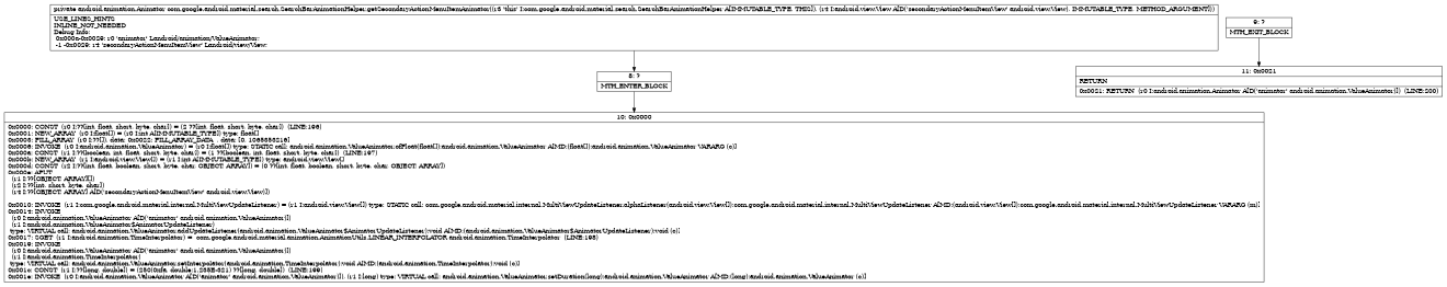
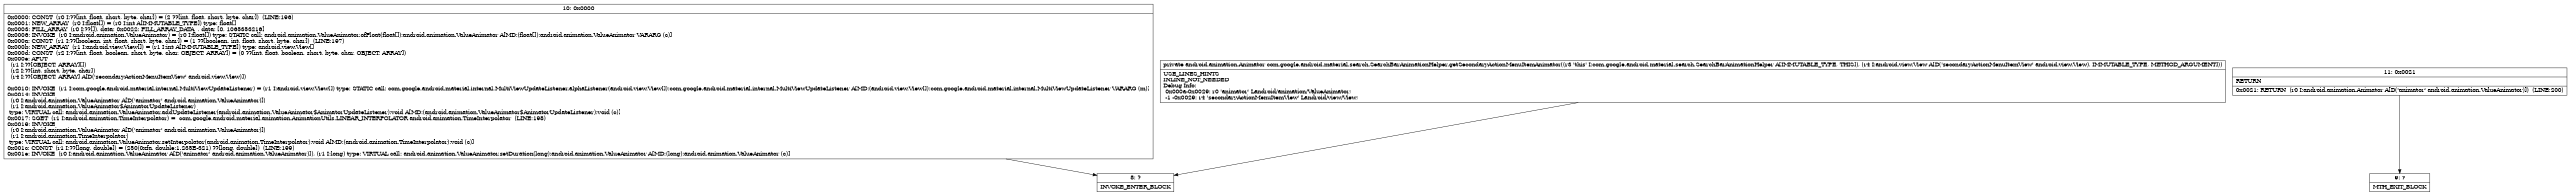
  digraph {
    node [shape=record]
-   n1 [label="{8\:\ ?|MTH_ENTER_BLOCK\l}"]
+   n1 [label="{8\:\ ?|INVOKE_ENTER_BLOCK\l}"]
    n2 [label="{10\:\ 0x0000|0x0000: CONST  (r0 I:??[int, float, short, byte, char]) = (2 ??[int, float, short, byte, char])  (LINE:196)\l0x0001: NEW_ARRAY  (r0 I:float[]) = (r0 I:int A[IMMUTABLE_TYPE]) type: float[] \l0x0003: FILL_ARRAY  (r0 I:??[]), data: 0x0022: FILL_ARRAY_DATA  , data: [0, 1065353216] \l0x0006: INVOKE  (r0 I:android.animation.ValueAnimator) = (r0 I:float[]) type: STATIC call: android.animation.ValueAnimator.ofFloat(float[]):android.animation.ValueAnimator A[MD:(float[]):android.animation.ValueAnimator VARARG (c)]\l0x000a: CONST  (r1 I:??[boolean, int, float, short, byte, char]) = (1 ??[boolean, int, float, short, byte, char])  (LINE:197)\l0x000b: NEW_ARRAY  (r1 I:android.view.View[]) = (r1 I:int A[IMMUTABLE_TYPE]) type: android.view.View[] \l0x000d: CONST  (r2 I:??[int, float, boolean, short, byte, char, OBJECT, ARRAY]) = (0 ??[int, float, boolean, short, byte, char, OBJECT, ARRAY]) \l0x000e: APUT  \l  (r1 I:??[OBJECT, ARRAY][])\l  (r2 I:??[int, short, byte, char])\l  (r4 I:??[OBJECT, ARRAY] A[D('secondaryActionMenuItemView' android.view.View)])\l \l0x0010: INVOKE  (r1 I:com.google.android.material.internal.MultiViewUpdateListener) = (r1 I:android.view.View[]) type: STATIC call: com.google.android.material.internal.MultiViewUpdateListener.alphaListener(android.view.View[]):com.google.android.material.internal.MultiViewUpdateListener A[MD:(android.view.View[]):com.google.android.material.internal.MultiViewUpdateListener VARARG (m)]\l0x0014: INVOKE  \l  (r0 I:android.animation.ValueAnimator A[D('animator' android.animation.ValueAnimator)])\l  (r1 I:android.animation.ValueAnimator$AnimatorUpdateListener)\l type: VIRTUAL call: android.animation.ValueAnimator.addUpdateListener(android.animation.ValueAnimator$AnimatorUpdateListener):void A[MD:(android.animation.ValueAnimator$AnimatorUpdateListener):void (c)]\l0x0017: SGET  (r1 I:android.animation.TimeInterpolator) =  com.google.android.material.animation.AnimationUtils.LINEAR_INTERPOLATOR android.animation.TimeInterpolator  (LINE:198)\l0x0019: INVOKE  \l  (r0 I:android.animation.ValueAnimator A[D('animator' android.animation.ValueAnimator)])\l  (r1 I:android.animation.TimeInterpolator)\l type: VIRTUAL call: android.animation.ValueAnimator.setInterpolator(android.animation.TimeInterpolator):void A[MD:(android.animation.TimeInterpolator):void (c)]\l0x001c: CONST  (r1 I:??[long, double]) = (250(0xfa, double:1.235E\-321) ??[long, double])  (LINE:199)\l0x001e: INVOKE  (r0 I:android.animation.ValueAnimator A[D('animator' android.animation.ValueAnimator)]), (r1 I:long) type: VIRTUAL call: android.animation.ValueAnimator.setDuration(long):android.animation.ValueAnimator A[MD:(long):android.animation.ValueAnimator (c)]\l}"]
    n3 [label="{11\:\ 0x0021|RETURN\l|0x0021: RETURN  (r0 I:android.animation.Animator A[D('animator' android.animation.ValueAnimator)])  (LINE:200)\l}"]
    n4 [label="{9\:\ ?|MTH_EXIT_BLOCK\l}"]
    n5 [label="{private android.animation.Animator com.google.android.material.search.SearchBarAnimationHelper.getSecondaryActionMenuItemAnimator((r3 'this' I:com.google.android.material.search.SearchBarAnimationHelper A[IMMUTABLE_TYPE, THIS]), (r4 I:android.view.View A[D('secondaryActionMenuItemView' android.view.View), IMMUTABLE_TYPE, METHOD_ARGUMENT]))  | USE_LINES_HINTS\lINLINE_NOT_NEEDED\lDebug Info:\l  0x000a\-0x0029: r0 'animator' Landroid\/animation\/ValueAnimator;\l  \-1 \-0x0029: r4 'secondaryActionMenuItemView' Landroid\/view\/View;\l}"]
-   n1 -> n2
-   n4 -> n3
+   n2 -> n1
+   n3 -> n4
    n5 -> n1
  }
